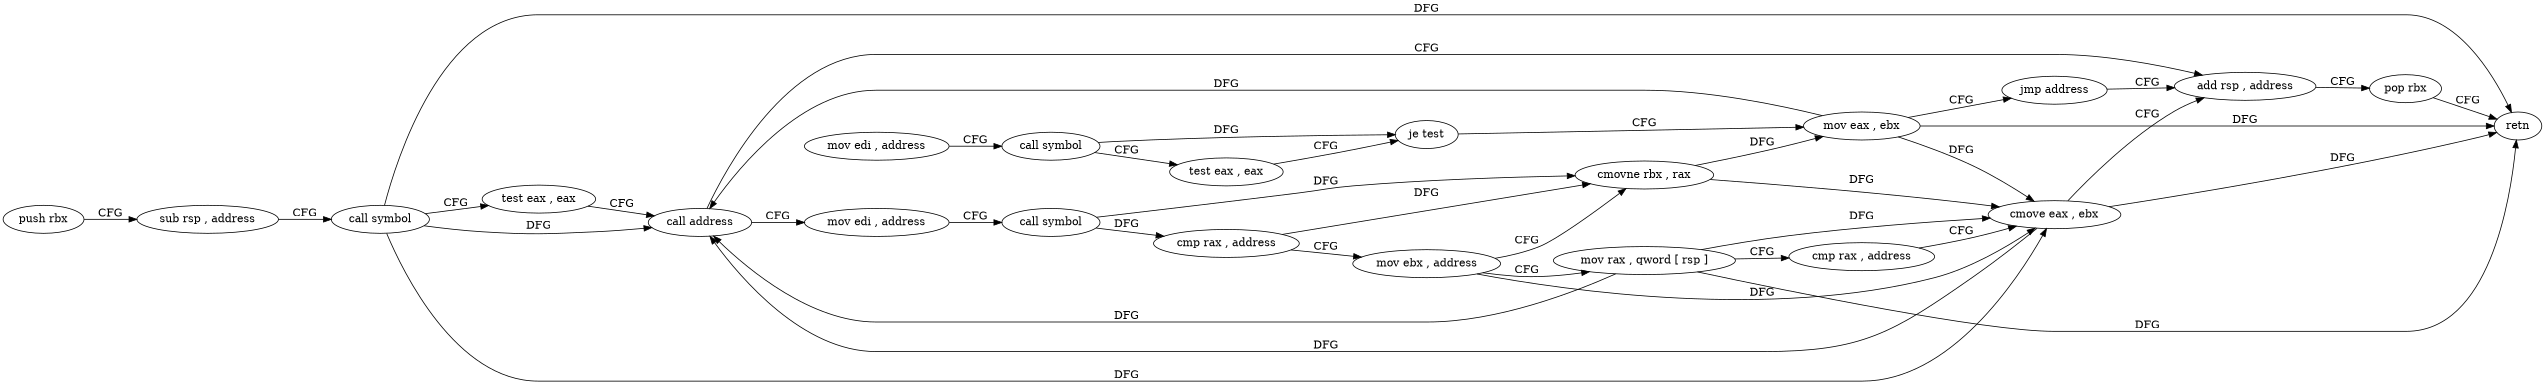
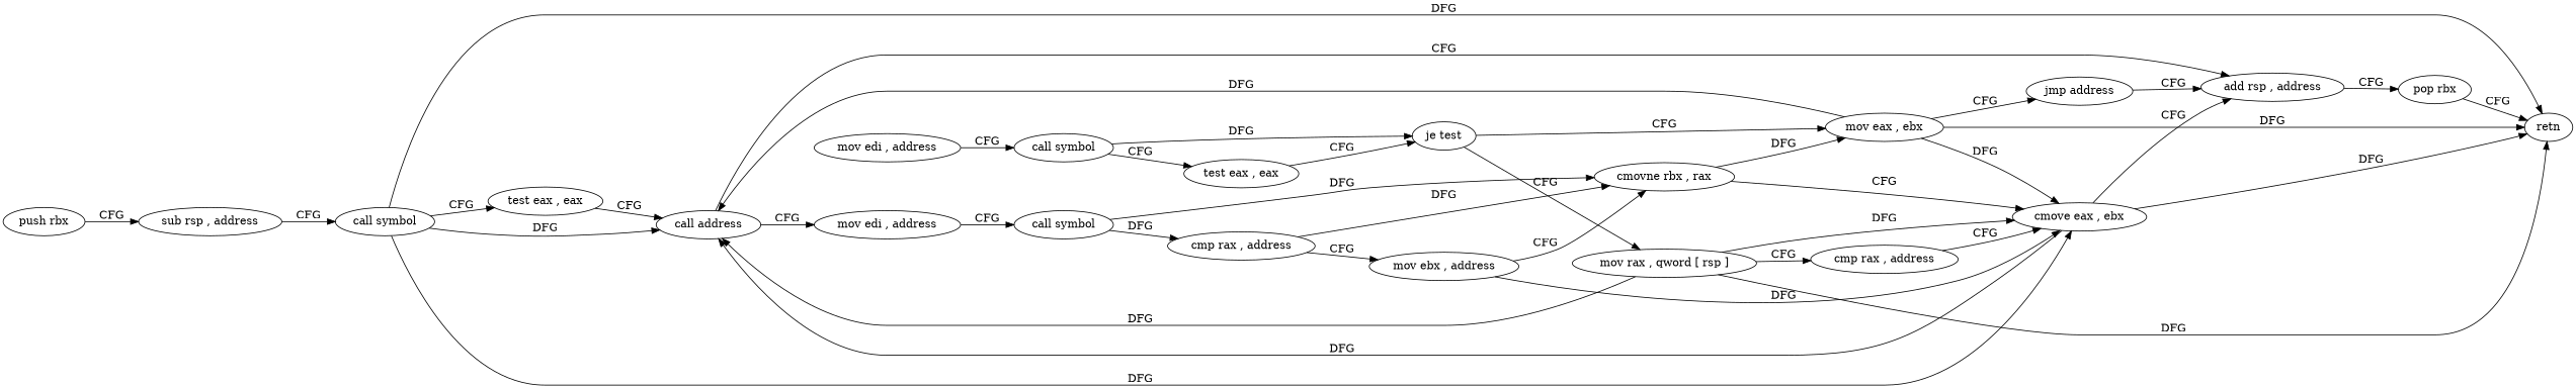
  digraph {
    rankdir=LR
    n1 [label="push rbx"]
    n2 [label="sub rsp , address"]
    n3 [label="call symbol"]
    n4 [label="test eax , eax"]
    n5 [label="call address"]
    n6 [label=retn]
    n7 [label="cmove eax , ebx"]
    n8 [label="add rsp , address"]
    n9 [label="mov edi , address"]
    n10 [label="pop rbx"]
    n11 [label="call symbol"]
    n12 [label="cmp rax , address"]
    n13 [label="cmovne rbx , rax"]
    n14 [label="mov ebx , address"]
    n15 [label="mov eax , ebx"]
    n16 [label="jmp address"]
    n17 [label="mov edi , address"]
    n18 [label="call symbol"]
    n19 [label="test eax , eax"]
    n20 [label="je test"]
    n21 [label="mov rax , qword [ rsp ]"]
    n22 [label="cmp rax , address"]
    n1 -> n2 [label=CFG]
    n2 -> n3 [label=CFG]
    n3 -> n4 [label=CFG]
    n3 -> n5 [label=DFG]
    n3 -> n6 [label=DFG]
    n3 -> n7 [label=DFG]
    n4 -> n5 [label=CFG]
    n5 -> n8 [label=CFG]
    n5 -> n9 [label=CFG]
    n7 -> n5 [label=DFG]
    n7 -> n6 [label=DFG]
    n7 -> n8 [label=CFG]
    n8 -> n10 [label=CFG]
    n9 -> n11 [label=CFG]
    n10 -> n6 [label=CFG]
    n11 -> n12 [label=DFG]
    n11 -> n13 [label=DFG]
    n12 -> n13 [label=DFG]
    n12 -> n14 [label=CFG]
-   n13 -> n7 [label=DFG]
+   n13 -> n7 [label=CFG]
    n13 -> n15 [label=DFG]
    n14 -> n7 [label=DFG]
    n14 -> n13 [label=CFG]
    n15 -> n5 [label=DFG]
    n15 -> n6 [label=DFG]
    n15 -> n7 [label=DFG]
    n15 -> n16 [label=CFG]
    n16 -> n8 [label=CFG]
    n17 -> n18 [label=CFG]
    n18 -> n19 [label=CFG]
    n18 -> n20 [label=DFG]
    n19 -> n20 [label=CFG]
    n20 -> n15 [label=CFG]
-   n14 -> n21 [label=CFG]
+   n20 -> n21 [label=CFG]
    n21 -> n5 [label=DFG]
    n21 -> n6 [label=DFG]
    n21 -> n7 [label=DFG]
    n21 -> n22 [label=CFG]
    n22 -> n7 [label=CFG]
  }
